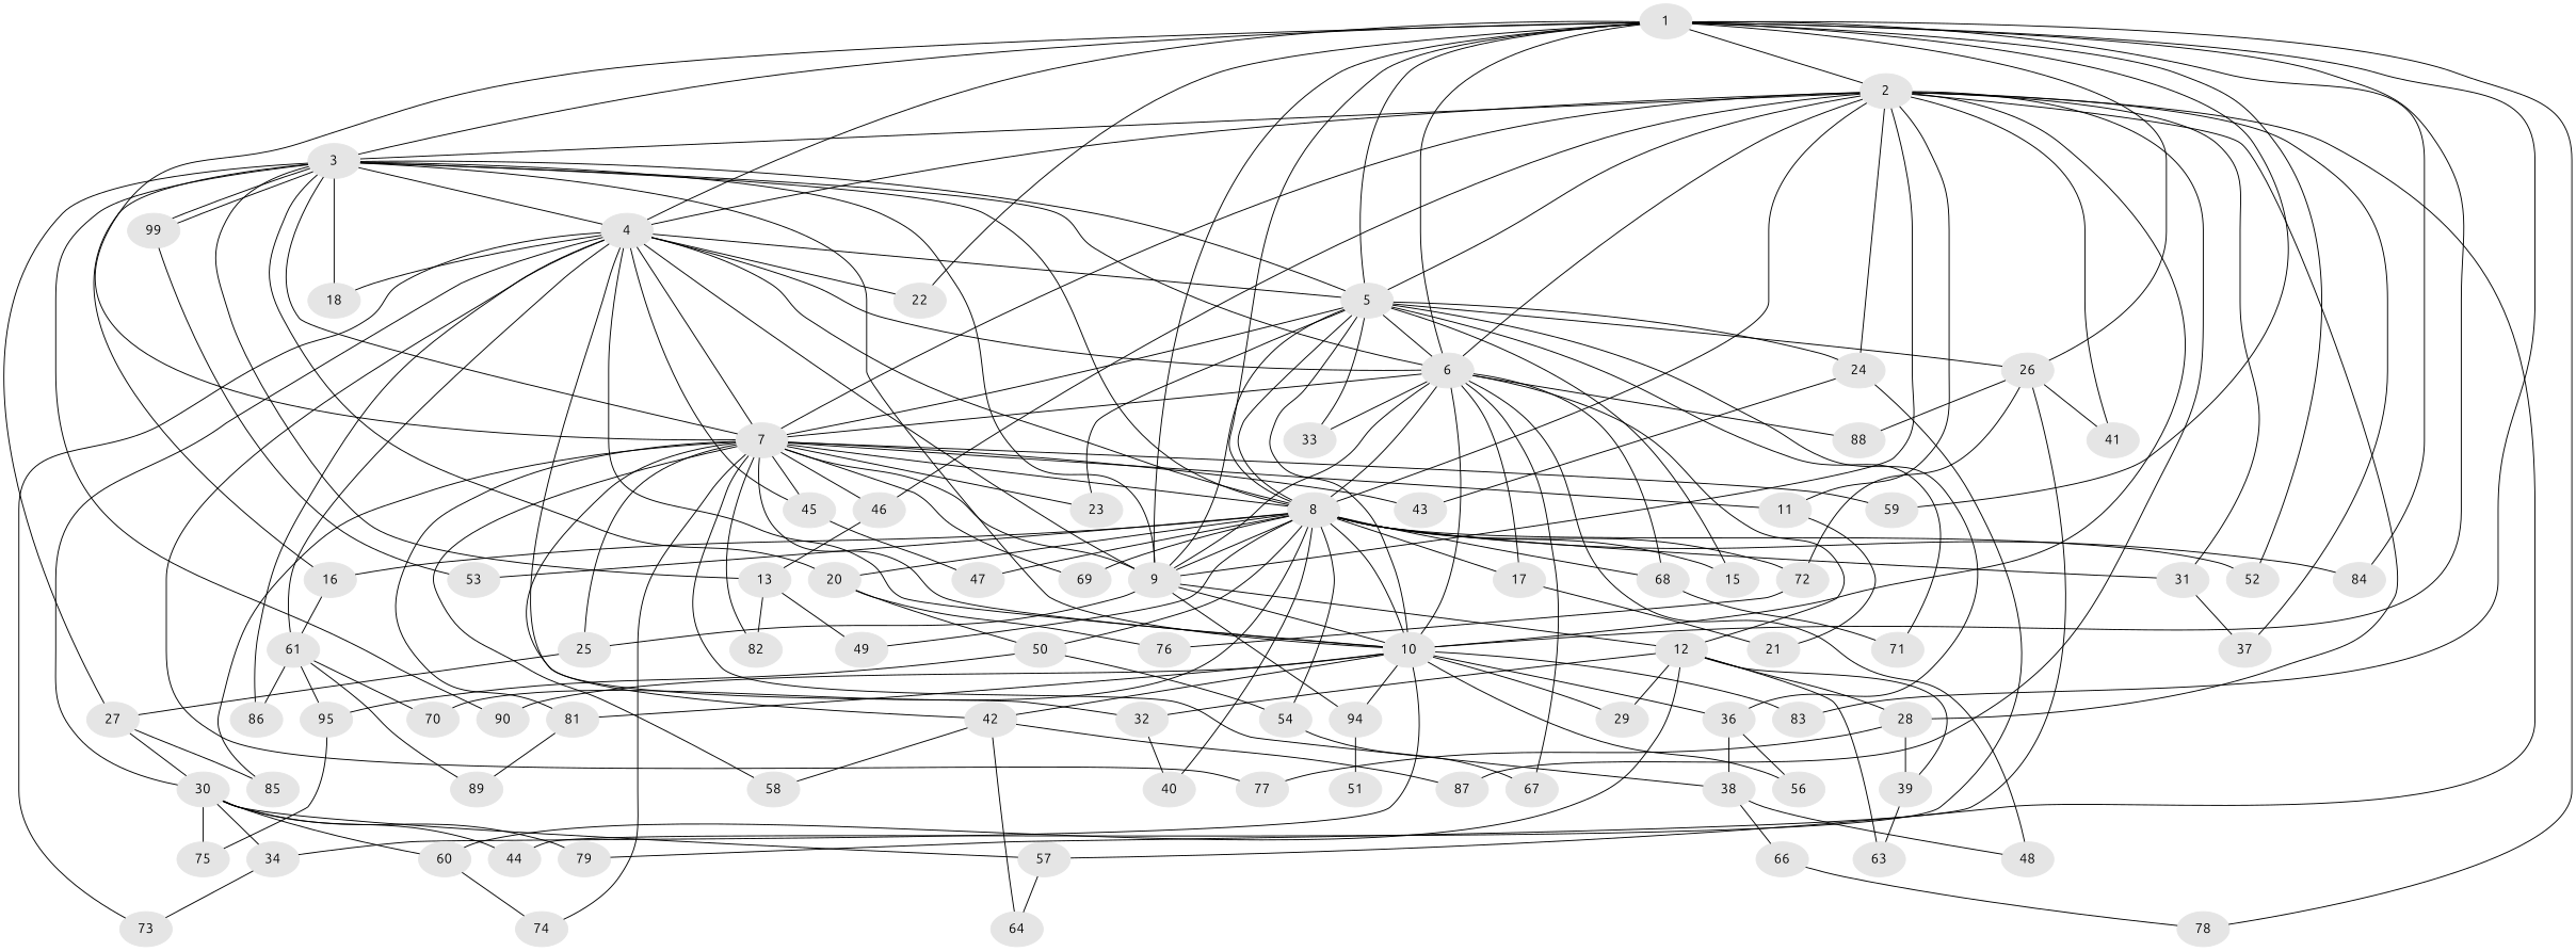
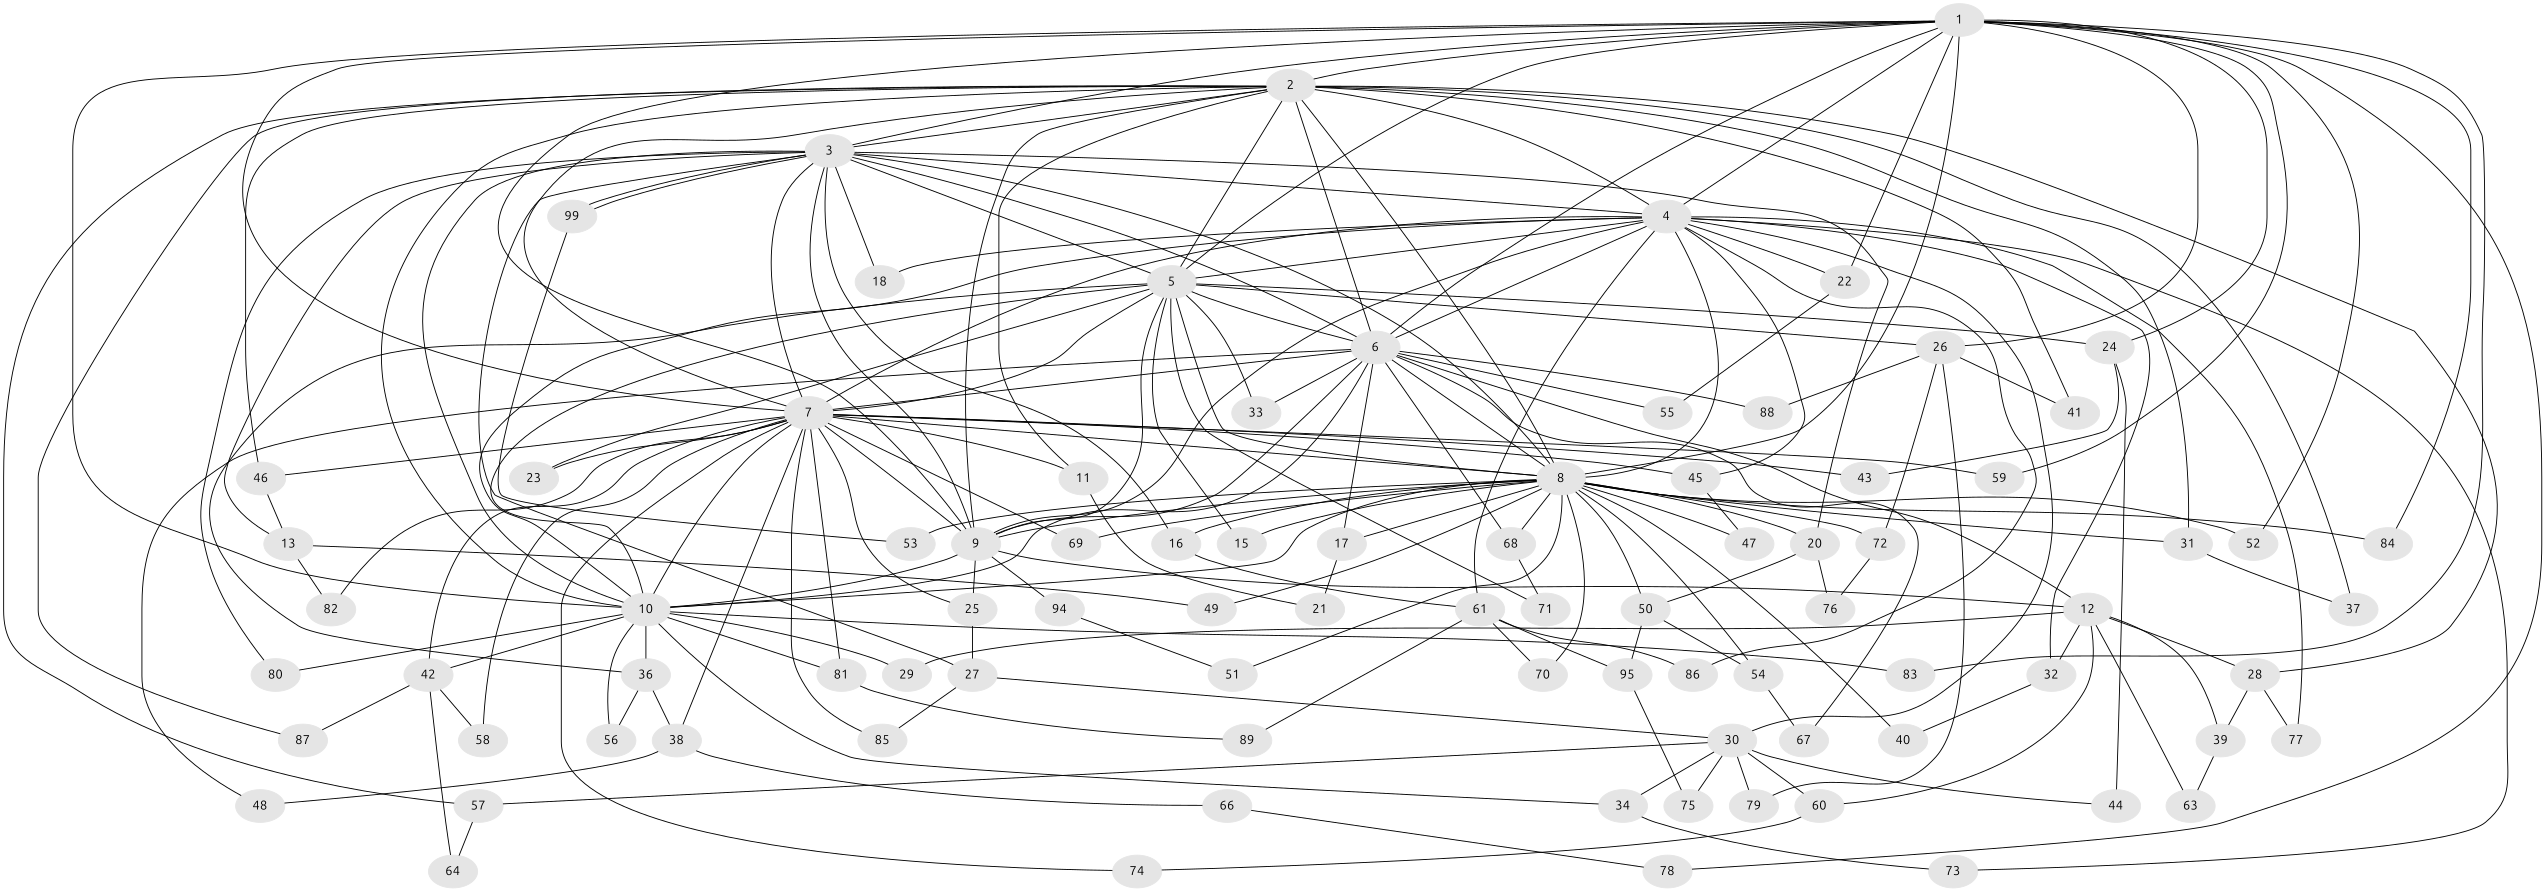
  graph {
    fontname=Ubuntu
    node [color=gray90 fontname=Ubuntu style=filled]
    edge [fontname=Ubuntu]
    1
    2
    3
    4
    5
    6
    7
    8
    9
    10
    22
    26
    52
    59
    78
    83
    84
    11
    24
    28
    31
    37
    41
    46
    57
    87
    13
    16
    18
    n30 [label=99]
    20
    27
-   80 [label=90]
+   80
    30
    32
    45
    61
    73
    77
    86
    15
    23
    33
    36
    71
    12
    17
    48
+   55
    67
    68
    88
    25
    38
    42
    43
    58
    69
    74
    81
    82
    85
    40
    47
    49
    50
    51
    53
    54
    70
    72
    n72 [label=94]
    29
    34
    56
    79
    21
    44
    39
    64
    76
    60
    75
    n84 [label=95]
    89
    63
    66
    1 -- 2
    1 -- 3
    1 -- 4
    1 -- 5
    1 -- 6
    1 -- 7
    1 -- 8
    1 -- 9
    1 -- 10
    1 -- 22
    1 -- 26
    1 -- 52
    1 -- 59
    1 -- 78
    1 -- 83
    1 -- 84
    2 -- 3
    2 -- 4
    2 -- 5
    2 -- 6
    2 -- 7
    2 -- 8
    2 -- 9
    2 -- 10
    2 -- 11
-   2 -- 24
+   1 -- 24
    2 -- 28
    2 -- 31
    2 -- 37
    2 -- 41
    2 -- 46
    2 -- 57
    2 -- 87
    3 -- 4
    3 -- 5
    3 -- 6
    3 -- 7
    3 -- 8
    3 -- 9
    3 -- 10
    3 -- 13
    3 -- 16
    3 -- 18
    3 -- n30
    3 -- n30
    3 -- 20
    3 -- 27
    3 -- 80
    4 -- 5
    4 -- 6
    4 -- 7
    4 -- 8
    4 -- 9
    4 -- 10
    4 -- 22
    4 -- 18
    4 -- 30
    4 -- 32
    4 -- 45
    4 -- 61
    4 -- 73
    4 -- 77
    4 -- 86
    5 -- 6
    5 -- 7
    5 -- 8
    5 -- 9
    5 -- 10
    5 -- 26
    5 -- 24
    5 -- 15
    5 -- 23
    5 -- 33
    5 -- 36
    5 -- 71
    6 -- 7
    6 -- 8
    6 -- 9
    6 -- 10
    6 -- 33
    6 -- 12
    6 -- 17
    6 -- 48
+   6 -- 55
    6 -- 67
    6 -- 68
    6 -- 88
    7 -- 8
    7 -- 9
    7 -- 10
    7 -- 59
    7 -- 11
    7 -- 46
    7 -- 45
    7 -- 23
    7 -- 25
    7 -- 38
    7 -- 42
    7 -- 43
    7 -- 58
    7 -- 69
    7 -- 74
    7 -- 81
    7 -- 82
    7 -- 85
    8 -- 9
    8 -- 10
    8 -- 52
    8 -- 84
    8 -- 31
    8 -- 16
    8 -- 20
    8 -- 15
    8 -- 17
    8 -- 68
    8 -- 69
    8 -- 40
    8 -- 47
    8 -- 49
    8 -- 50
+   8 -- 51
    8 -- 53
    8 -- 54
    8 -- 70
    8 -- 72
    9 -- 10
    9 -- 12
    9 -- 25
    9 -- n72
    10 -- 83
    10 -- 80
    10 -- 36
    10 -- 42
    10 -- 81
-   10 -- n72
    10 -- 29
    10 -- 34
    10 -- 56
+   22 -- 55
    26 -- 41
    26 -- 88
    26 -- 72
    26 -- 79
    11 -- 21
    24 -- 43
    24 -- 44
    28 -- 77
    28 -- 39
    31 -- 37
    46 -- 13
    57 -- 64
    13 -- 82
    13 -- 49
    16 -- 61
    n30 -- 53
    20 -- 50
    20 -- 76
    27 -- 30
    27 -- 85
    30 -- 57
    30 -- 34
    30 -- 79
    30 -- 44
    30 -- 60
    30 -- 75
    32 -- 40
    45 -- 47
    61 -- 86
    61 -- 70
    61 -- n84
    61 -- 89
    36 -- 38
    36 -- 56
    12 -- 28
    12 -- 32
    12 -- 29
    12 -- 39
    12 -- 60
    12 -- 63
    17 -- 21
    68 -- 71
    25 -- 27
    38 -- 48
    38 -- 66
    42 -- 87
    42 -- 58
    42 -- 64
    81 -- 89
    50 -- 54
    50 -- n84
    54 -- 67
    72 -- 76
    n72 -- 51
    34 -- 73
    39 -- 63
    60 -- 74
    n84 -- 75
    66 -- 78
  }
